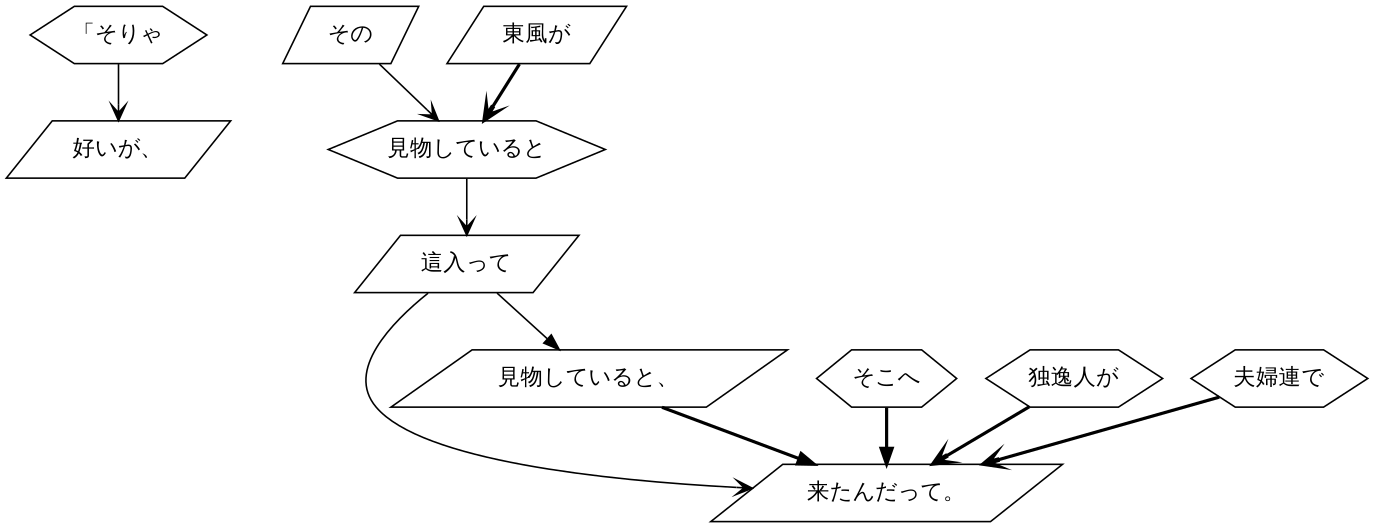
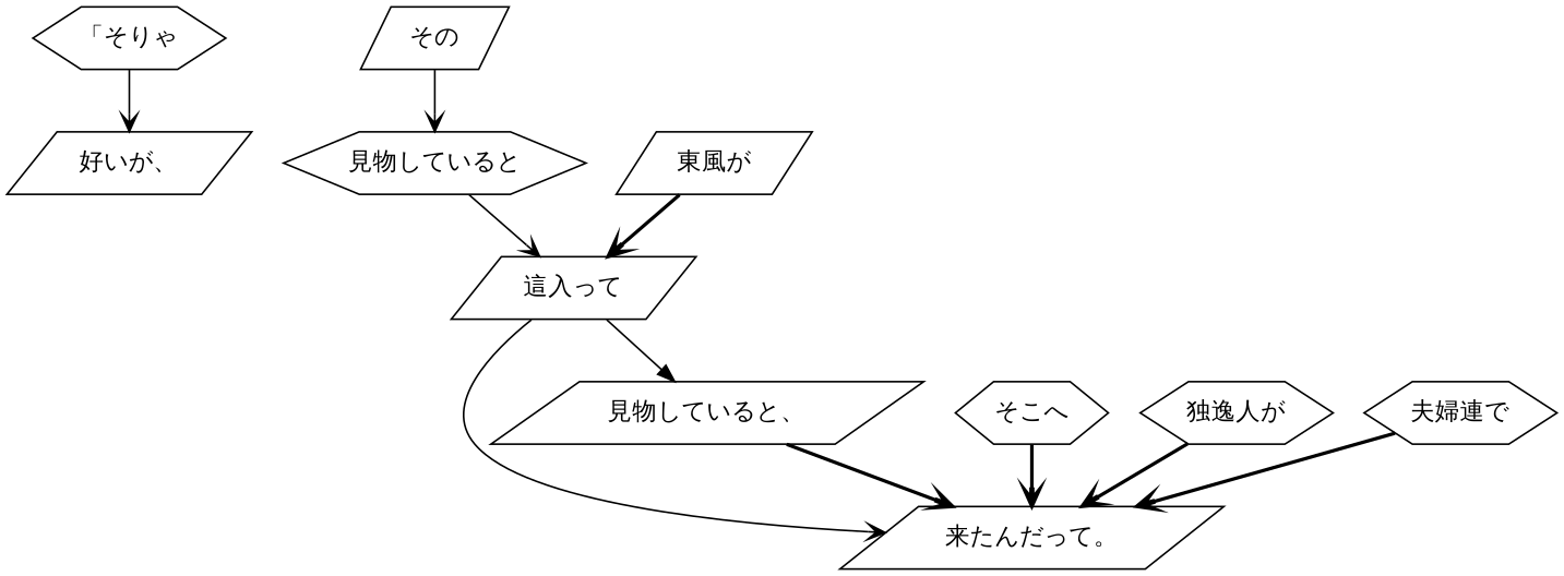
  digraph {
    node [shape=parallelogram]
    edge [arrowhead=vee style=solid]
    n1 [label="「そりゃ" shape=hexagon]
    n2 [label="好いが、"]
    n3 [label="来たんだって。"]
    n4 [label="その"]
    n5 [label="見物していると" shape=hexagon]
    n6 [label="這入って"]
    n7 [label="見物していると、"]
    n8 [label="東風が"]
    n9 [label="そこへ" shape=hexagon]
    n10 [label="独逸人が" shape=hexagon]
    n11 [label="夫婦連で" shape=hexagon]
    n1 -> n2
    n4 -> n5
    n5 -> n6
    n6 -> n3
    n6 -> n7 [arrowhead=normal]
-   n7 -> n3 [arrowhead=normal style=bold]
-   n8 -> n5 [style=bold]
-   n9 -> n3 [arrowhead=normal style=bold]
+   n7 -> n3 [style=bold]
+   n8 -> n6 [style=bold]
+   n9 -> n3 [style=bold]
    n10 -> n3 [style=bold]
    n11 -> n3 [style=bold]
  }
